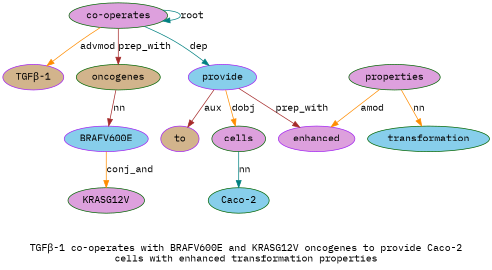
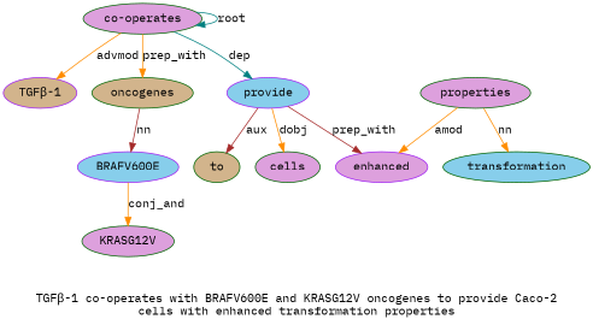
  digraph {
    fontname="IBM Plex Mono"
    label="TGFβ-1 co-operates with BRAFV600E and KRASG12V oncogenes to provide Caco-2\ncells with enhanced transformation properties"
    node [color=darkgreen fillcolor=plum fontname="IBM Plex Mono" style=filled]
    edge [color=darkorange fontname="IBM Plex Mono"]
    n1 [label="co-operates"]
    n2 [color=purple fillcolor=tan label="TGFβ-1"]
    n3 [fillcolor=tan label=oncogenes]
    n4 [color=purple fillcolor=skyblue label=provide]
    n5 [color=purple fillcolor=skyblue label=BRAFV600E]
-   n6 [color=purple fillcolor=tan label=to]
+   n6 [fillcolor=tan label=to]
    n7 [label=cells]
    n8 [color=purple label=enhanced]
    n9 [label=KRASG12V]
-   n10 [fillcolor=skyblue label="Caco-2"]
    n11 [label=properties]
    n12 [fillcolor=skyblue label=transformation]
    n1 -> n1 [color=teal label=root]
    n1 -> n2 [label=advmod]
-   n1 -> n3 [color=brown label=prep_with]
+   n1 -> n3 [label=prep_with]
    n1 -> n4 [color=teal label=dep]
    n3 -> n5 [color=brown label=nn]
    n4 -> n6 [color=brown label=aux]
    n4 -> n7 [label=dobj]
    n4 -> n8 [color=brown label=prep_with]
    n5 -> n9 [label=conj_and]
-   n7 -> n10 [color=teal label=nn]
    n11 -> n8 [label=amod]
    n11 -> n12 [label=nn]
  }
